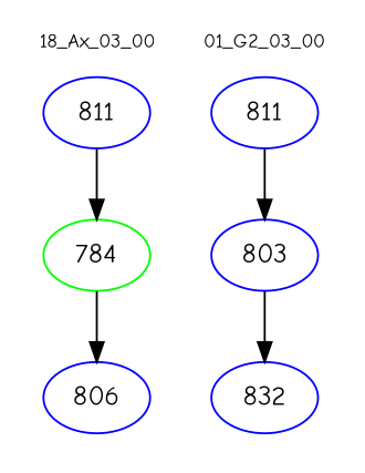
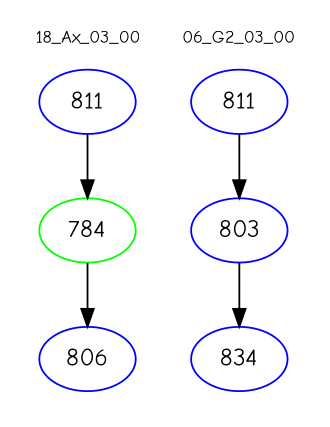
  digraph {
    fontname="Comic Neue"
    node [color=blue fontname="Comic Neue"]
    edge [color=black fontname="Comic Neue"]
    n1 [label=811]
    n2 [color=green label=784]
    n3 [label=806]
    n4 [label=811]
    n5 [label=803]
-   n6 [label=832]
+   n6 [label=834]
    subgraph cluster_1 {
      color=white
      fontsize=10
      label="18_Ax_03_00"
      n1
      n2
      n3
    }
    subgraph cluster_2 {
      color=white
      fontsize=10
-     label="01_G2_03_00"
+     label="06_G2_03_00"
      n4
      n5
      n6
    }
    n1 -> n2
    n2 -> n3
    n4 -> n5
    n5 -> n6
  }
